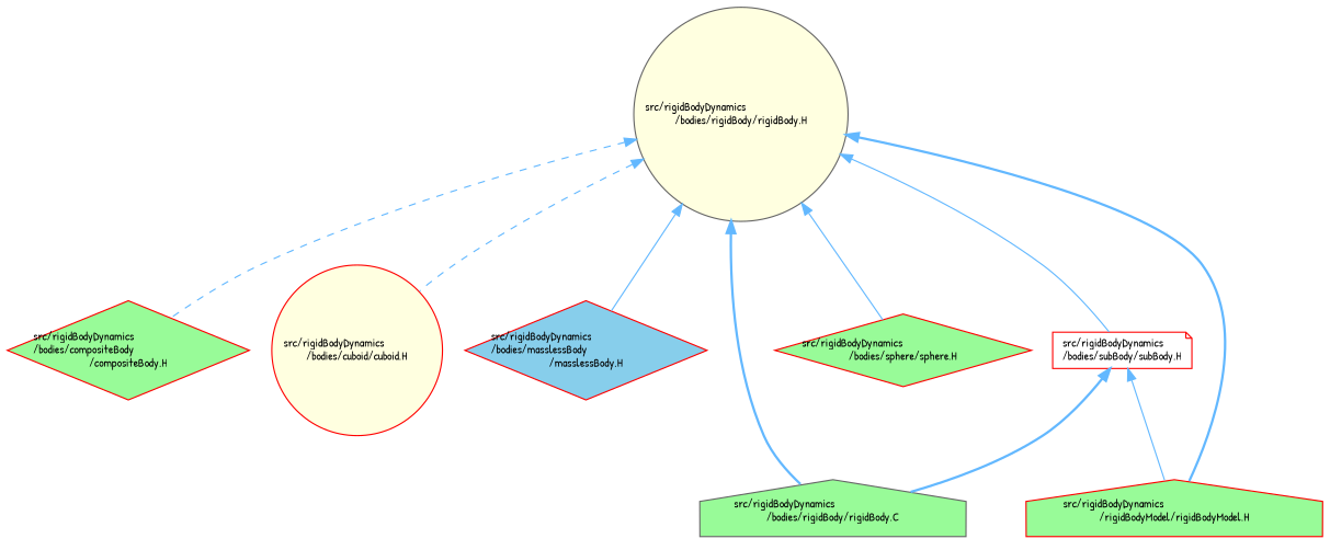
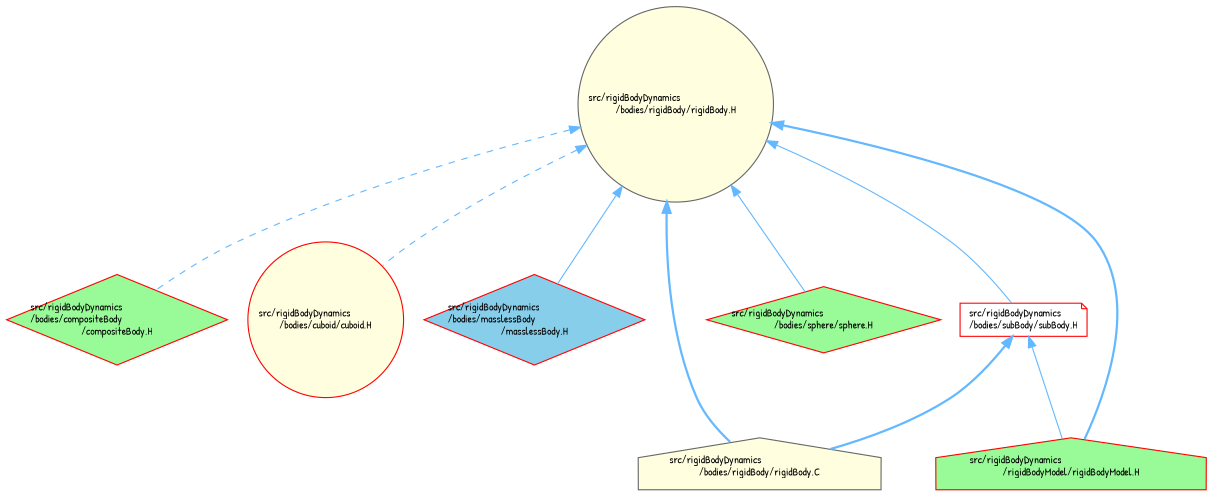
  digraph {
    fontname="Patrick Hand"
    node [color=red fillcolor=lightyellow fontname="Patrick Hand" fontsize=10 shape=diamond style=filled]
    edge [color=steelblue1 dir=back fontname="Patrick Hand" fontsize=10 labelfontname=Helvetica labelfontsize=10 style=solid]
    n1 [color=gray40 fontcolor=black height=0.2 label="src/rigidBodyDynamics\l/bodies/rigidBody/rigidBody.H" shape=circle width=0.4]
    n2 [fillcolor=palegreen height=0.2 label="src/rigidBodyDynamics\l/bodies/compositeBody\l/compositeBody.H" width=0.4]
    n3 [height=0.2 label="src/rigidBodyDynamics\l/bodies/cuboid/cuboid.H" shape=circle width=0.4]
    n4 [fillcolor=skyblue height=0.2 label="src/rigidBodyDynamics\l/bodies/masslessBody\l/masslessBody.H" width=0.4]
-   n5 [color=grey40 fillcolor=palegreen height=0.2 label="src/rigidBodyDynamics\l/bodies/rigidBody/rigidBody.C" shape=house width=0.4]
+   n5 [color=grey40 height=0.2 label="src/rigidBodyDynamics\l/bodies/rigidBody/rigidBody.C" shape=house width=0.4]
    n6 [fillcolor=palegreen height=0.2 label="src/rigidBodyDynamics\l/bodies/sphere/sphere.H" width=0.4]
    n7 [fillcolor=white height=0.2 label="src/rigidBodyDynamics\l/bodies/subBody/subBody.H" shape=note width=0.4]
    n8 [fillcolor=palegreen height=0.2 label="src/rigidBodyDynamics\l/rigidBodyModel/rigidBodyModel.H" shape=house width=0.4]
    n1 -> n2 [style=dashed]
    n1 -> n3 [style=dashed]
    n1 -> n4
    n1 -> n5 [style=bold]
    n1 -> n6
    n1 -> n7
    n1 -> n8 [style=bold]
    n7 -> n5 [style=bold]
    n7 -> n8
  }
